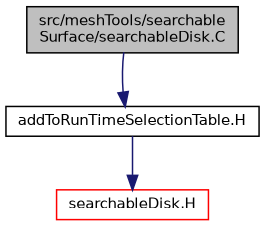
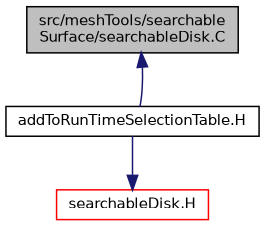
  digraph {
    node [color=black fontname=Helvetica fontsize=10 shape=record]
    edge [color=midnightblue fontname=Helvetica fontsize=10 labelfontname=Helvetica labelfontsize=10 style=solid]
    n1 [fillcolor=grey75 fontcolor=black height=0.2 label="src/meshTools/searchable\lSurface/searchableDisk.C" style=filled width=0.4]
    n2 [height=0.2 label="addToRunTimeSelectionTable.H" width=0.4]
    n3 [color=red height=0.2 label="searchableDisk.H" width=0.4]
-   n1 -> n2
+   n2 -> n1
    n2 -> n3
  }
